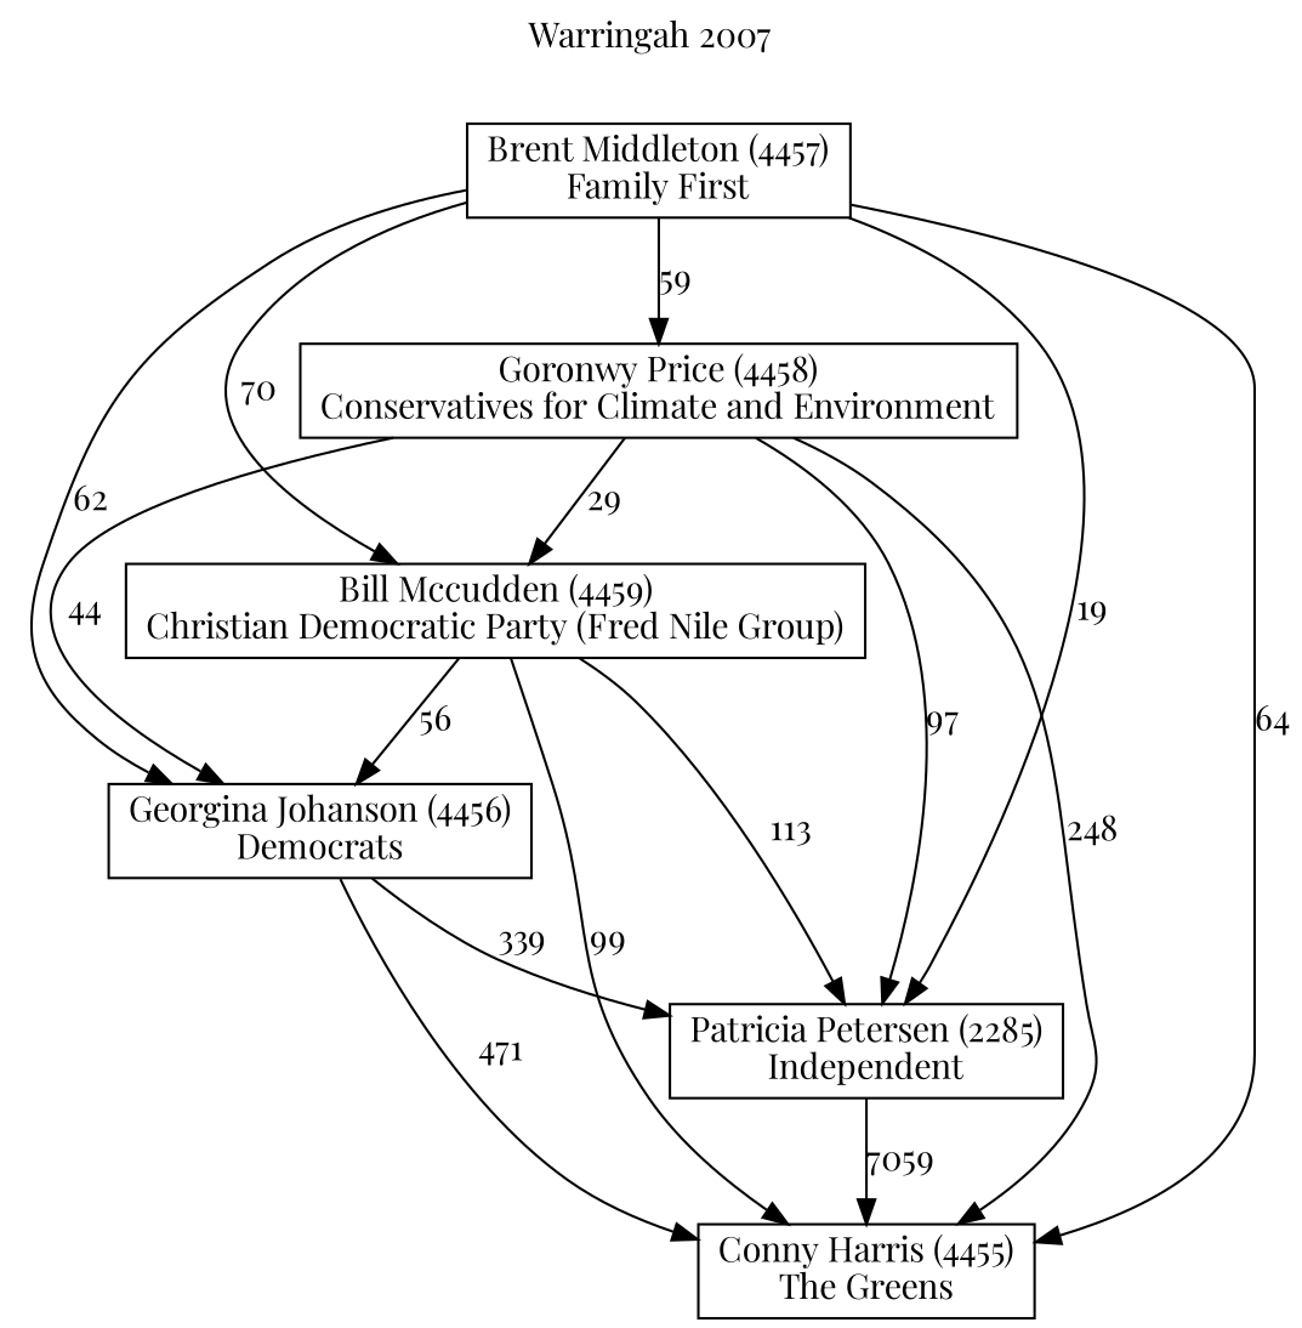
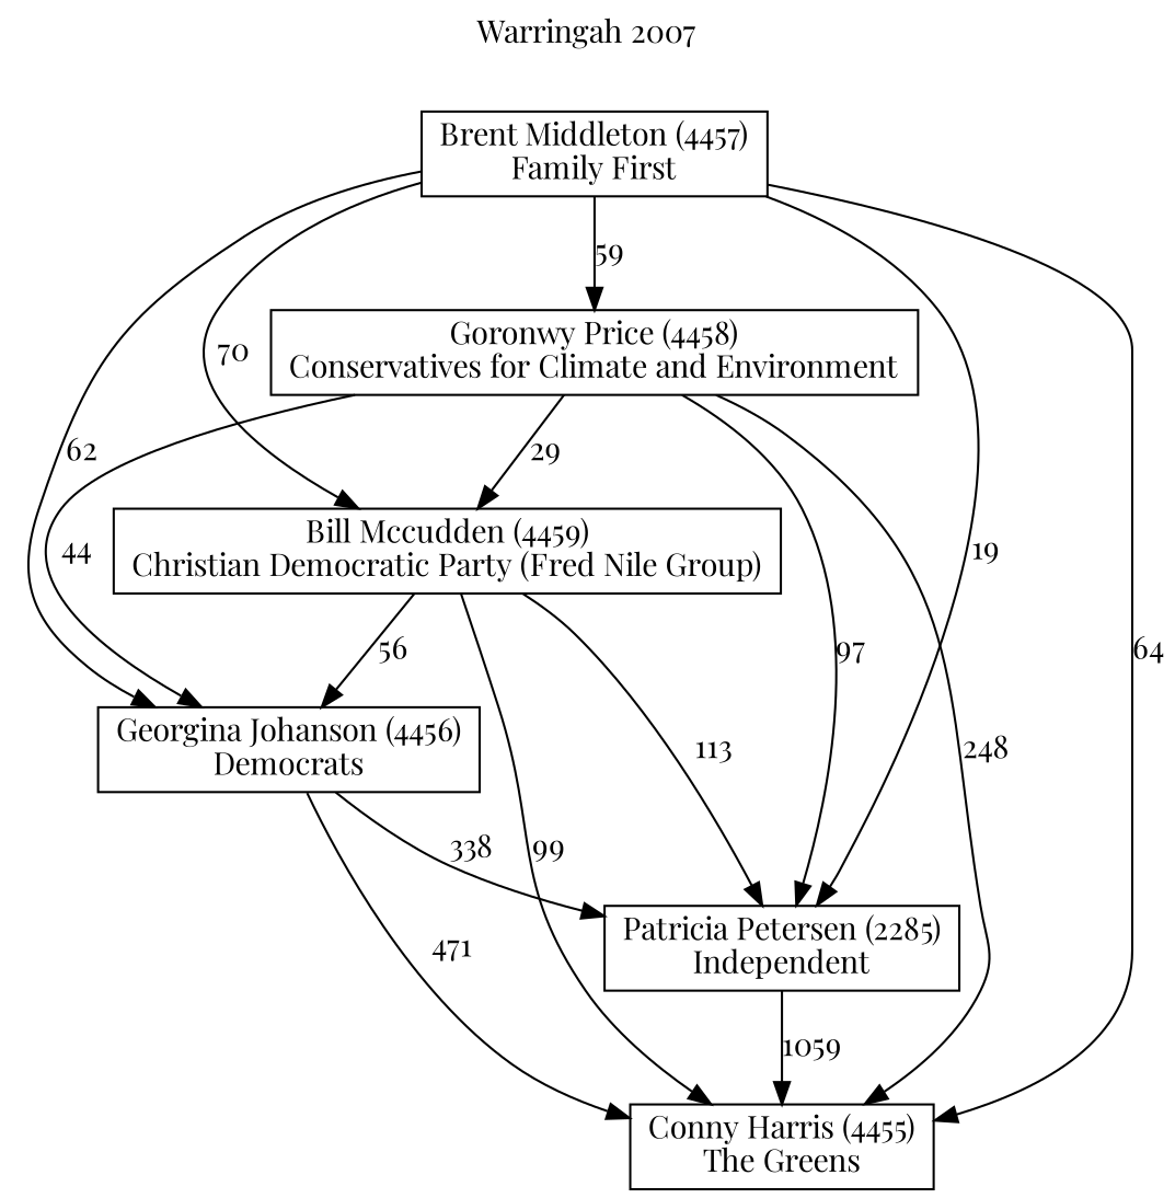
  digraph {
    fontname="Playfair Display"
    label="Warringah 2007"
    labelloc=t
    mclimit=10
    node [fontname="Playfair Display" shape=box]
    edge [fontname="Playfair Display"]
    n1 [label="Bill Mccudden (4459)\nChristian Democratic Party (Fred Nile Group)"]
    n2 [label="Conny Harris (4455)\nThe Greens"]
    n3 [label="Georgina Johanson (4456)\nDemocrats"]
    n4 [label="Patricia Petersen (2285)\nIndependent"]
    n5 [label="Brent Middleton (4457)\nFamily First"]
    n6 [label="Goronwy Price (4458)\nConservatives for Climate and Environment"]
    n1 -> n2 [label=99]
    n1 -> n3 [label=56]
    n1 -> n4 [label=113]
    n3 -> n2 [label=471]
-   n3 -> n4 [label=339]
-   n4 -> n2 [label=7059]
+   n3 -> n4 [label=338]
+   n4 -> n2 [label=1059]
    n5 -> n1 [label=70]
    n5 -> n2 [label=64]
    n5 -> n3 [label=62]
    n5 -> n4 [label=19]
    n5 -> n6 [label=59]
    n6 -> n1 [label=29]
    n6 -> n2 [label=248]
    n6 -> n3 [label=44]
    n6 -> n4 [label=97]
  }
